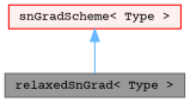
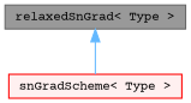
  digraph {
    fontname="Courier Prime"
    node [fontname="Courier Prime" fontsize=10 shape=box style=filled]
    n1 [color=gray40 fillcolor=grey60 fontcolor=black height=0.2 label="relaxedSnGrad\< Type \>" width=0.4]
    n2 [color=red fillcolor="#FFF0F0" height=0.2 label="snGradScheme\< Type \>" width=0.4]
-   n2 -> n1 [color=steelblue1 dir=back fontname="Courier Prime" fontsize=10 labelfontname=Helvetica labelfontsize=10 style=solid]
+   n1 -> n2 [color=steelblue1 dir=back fontname="Courier Prime" fontsize=10 labelfontname=Helvetica labelfontsize=10 style=solid]
  }
